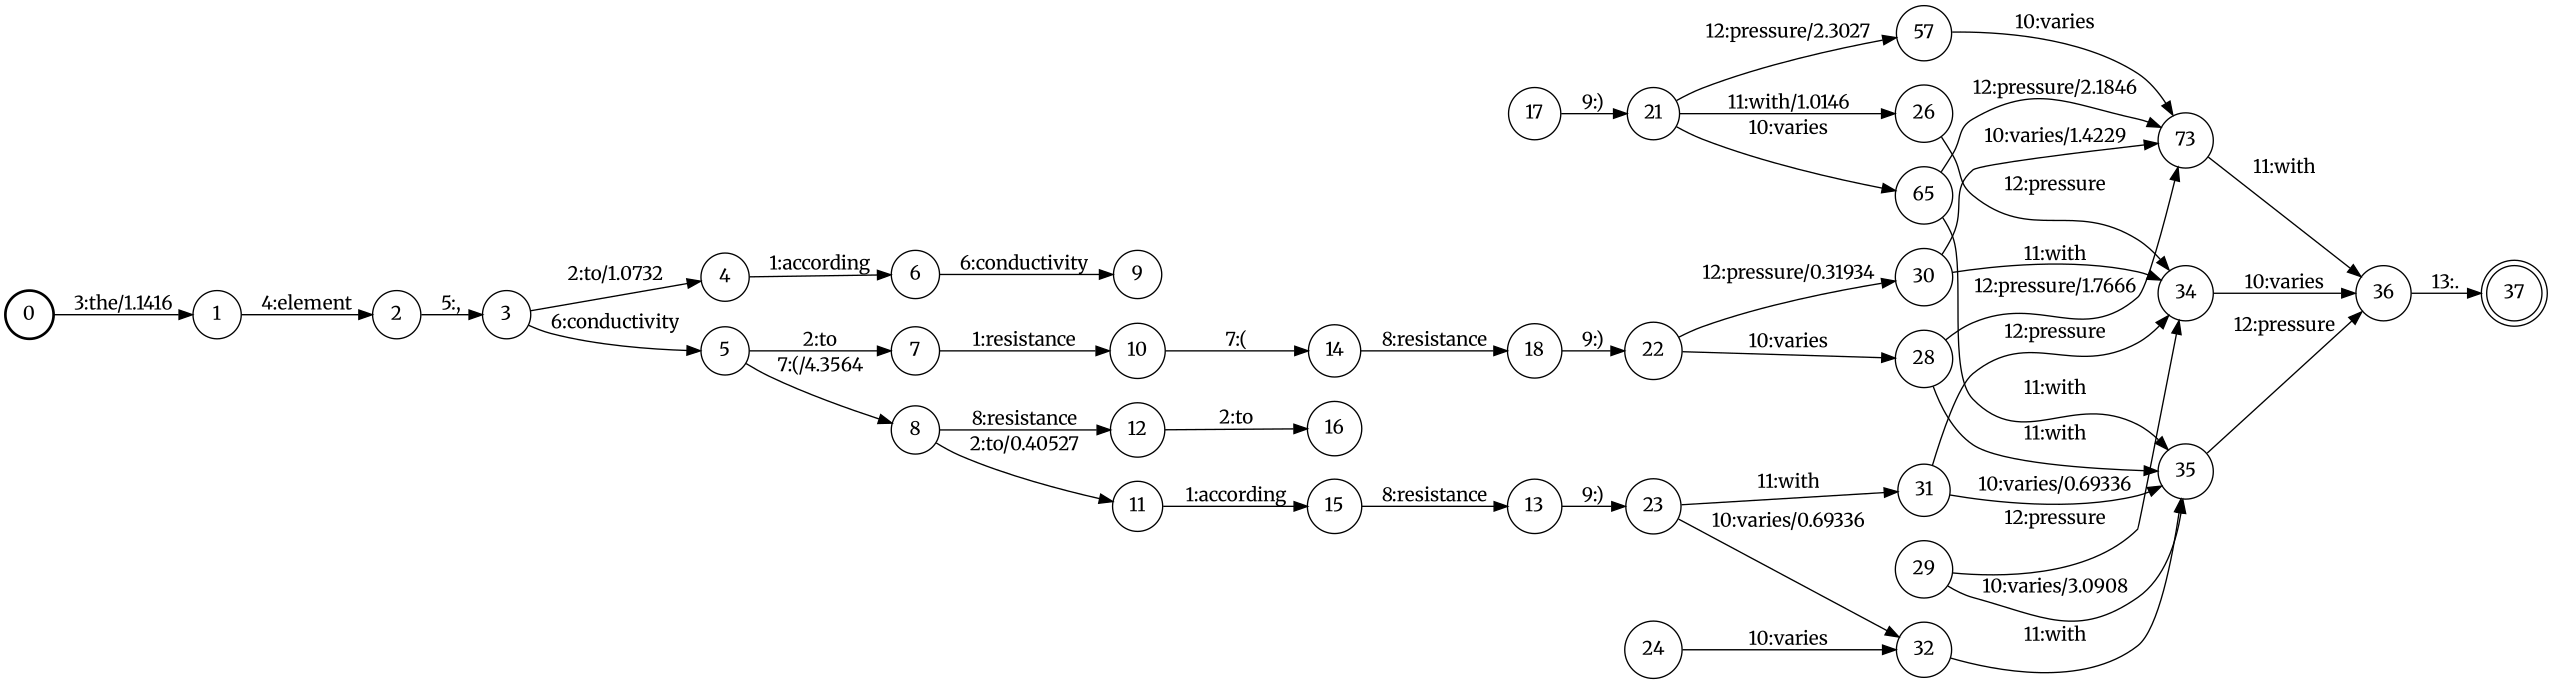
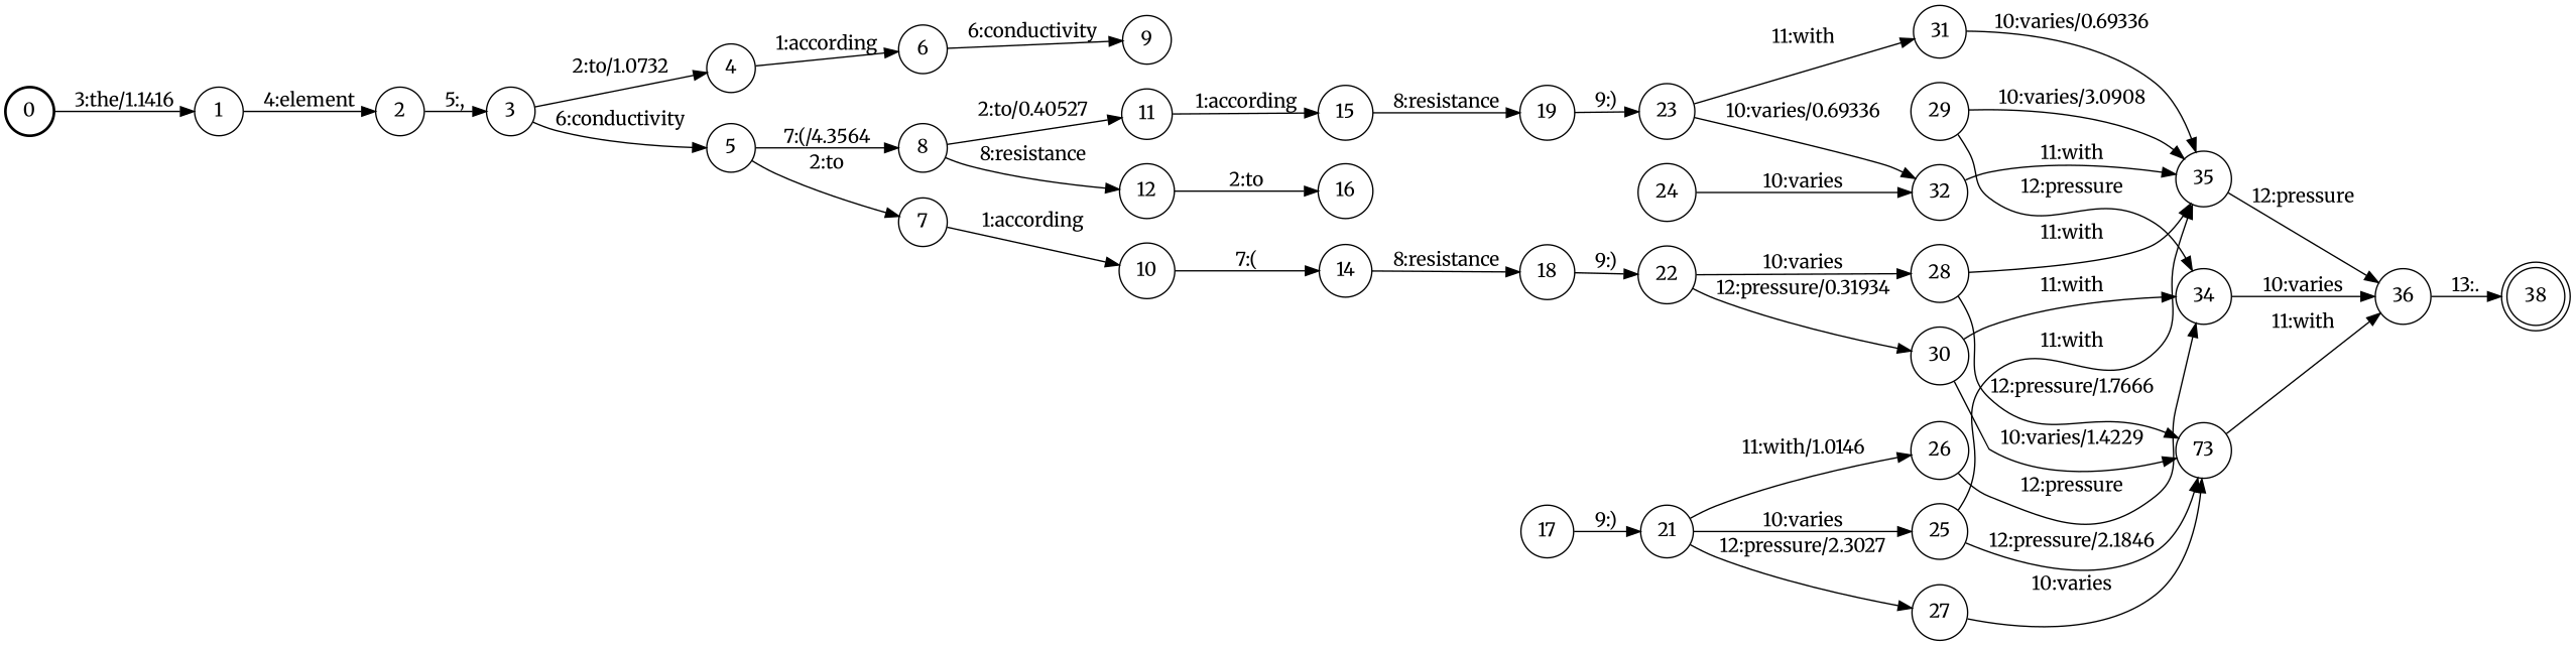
  digraph {
    fontname=Merriweather
    nodesep=0.25
    rankdir=LR
    ranksep=0.4
    node [fontname=Merriweather fontsize=14 shape=circle style=solid]
    edge [fontname=Merriweather fontsize=14]
    n1 [label=0 style=bold]
    n2 [label=1]
    n3 [label=2]
    n4 [label=3]
    n5 [label=4]
    n6 [label=5]
    n7 [label=6]
    n8 [label=7]
    n9 [label=8]
    n10 [label=9]
    n11 [label=10]
    n12 [label=11]
    n13 [label=12]
    n14 [label=14]
    n15 [label=15]
    n16 [label=16]
    n17 [label=18]
-   n18 [label=13]
+   n18 [label=19]
    n19 [label=17]
    n20 [label=21]
    n21 [label=22]
    n22 [label=23]
-   n23 [label=65]
+   n23 [label=25]
    n24 [label=26]
-   n25 [label=57]
+   n25 [label=27]
    n26 [label=28]
    n27 [label=30]
    n28 [label=32]
    n29 [label=31]
    n30 [label=24]
    n31 [label=35]
    n32 [label=73]
    n33 [label=34]
    n34 [label=29]
    n35 [label=36]
-   n36 [label=37 shape=doublecircle]
+   n36 [label=38 shape=doublecircle]
    n1 -> n2 [label="3:the/1.1416"]
    n2 -> n3 [label="4:element"]
    n3 -> n4 [label="5:,"]
    n4 -> n5 [label="2:to/1.0732"]
    n4 -> n6 [label="6:conductivity"]
    n5 -> n7 [label="1:according"]
    n6 -> n8 [label="2:to"]
    n6 -> n9 [label="7:(/4.3564"]
    n7 -> n10 [label="6:conductivity"]
-   n8 -> n11 [label="1:resistance"]
+   n8 -> n11 [label="1:according"]
    n9 -> n12 [label="2:to/0.40527"]
    n9 -> n13 [label="8:resistance"]
    n11 -> n14 [label="7:("]
    n12 -> n15 [label="1:according"]
    n13 -> n16 [label="2:to"]
    n14 -> n17 [label="8:resistance"]
    n15 -> n18 [label="8:resistance"]
    n17 -> n21 [label="9:)"]
    n18 -> n22 [label="9:)"]
    n19 -> n20 [label="9:)"]
    n20 -> n23 [label="10:varies"]
    n20 -> n24 [label="11:with/1.0146"]
    n20 -> n25 [label="12:pressure/2.3027"]
    n21 -> n26 [label="10:varies"]
    n21 -> n27 [label="12:pressure/0.31934"]
    n22 -> n28 [label="10:varies/0.69336"]
    n22 -> n29 [label="11:with"]
    n23 -> n31 [label="11:with"]
    n23 -> n32 [label="12:pressure/2.1846"]
    n24 -> n33 [label="12:pressure"]
    n25 -> n32 [label="10:varies"]
    n26 -> n31 [label="11:with"]
    n26 -> n32 [label="12:pressure/1.7666"]
    n27 -> n32 [label="10:varies/1.4229"]
    n27 -> n33 [label="11:with"]
    n28 -> n31 [label="11:with"]
    n29 -> n31 [label="10:varies/0.69336"]
-   n29 -> n33 [label="12:pressure"]
    n30 -> n28 [label="10:varies"]
    n31 -> n35 [label="12:pressure"]
    n32 -> n35 [label="11:with"]
    n33 -> n35 [label="10:varies"]
    n34 -> n31 [label="10:varies/3.0908"]
    n34 -> n33 [label="12:pressure"]
    n35 -> n36 [label="13:."]
  }
